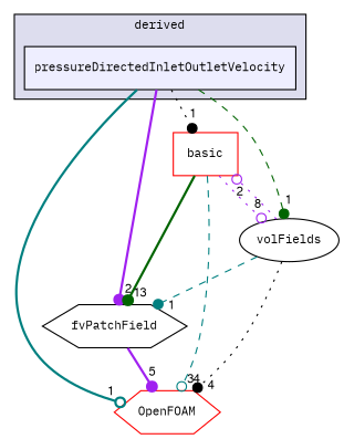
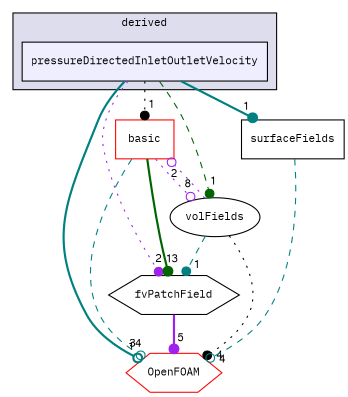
  digraph {
    compound=true
    fontname="IBM Plex Mono"
    node [fontname="IBM Plex Mono" fontsize=10 shape=box]
    edge [arrowhead=dot color=teal fontname="IBM Plex Mono" headlabel=1 labeldistance=1.5 labelfontname=FreeSans labelfontsize=10 style=dotted]
    n1 [fillcolor="#eeeeff" label=pressureDirectedInletOutletVelocity pencolor=black style=filled]
    n2 [color=red label=basic]
    n3 [label=fvPatchField shape=hexagon]
    n4 [label=volFields shape=ellipse]
    n5 [color=red label=OpenFOAM shape=hexagon]
+   n6 [label=surfaceFields]
    subgraph cluster_1 {
      bgcolor="#ddddee"
      fontsize=10
      label=derived
      pencolor=black
      n1
    }
    n1 -> n2 [color=black]
-   n1 -> n3 [color=purple headlabel=2 style=bold]
+   n1 -> n3 [color=purple headlabel=2]
    n1 -> n4 [color=darkgreen style=dashed]
    n1 -> n5 [arrowhead=odot style=bold]
+   n1 -> n6 [style=bold]
    n2 -> n3 [color=darkgreen headlabel=13 style=bold]
    n2 -> n4 [arrowhead=odot color=purple headlabel=8]
    n2 -> n5 [arrowhead=odot headlabel=34 style=dashed]
    n3 -> n5 [color=purple headlabel=5 style=bold]
    n4 -> n2 [arrowhead=odot color=purple headlabel=2]
    n4 -> n3 [style=dashed]
    n4 -> n5 [color=black headlabel=4]
+   n6 -> n5 [arrowhead=odot headlabel=4 style=dashed]
  }
